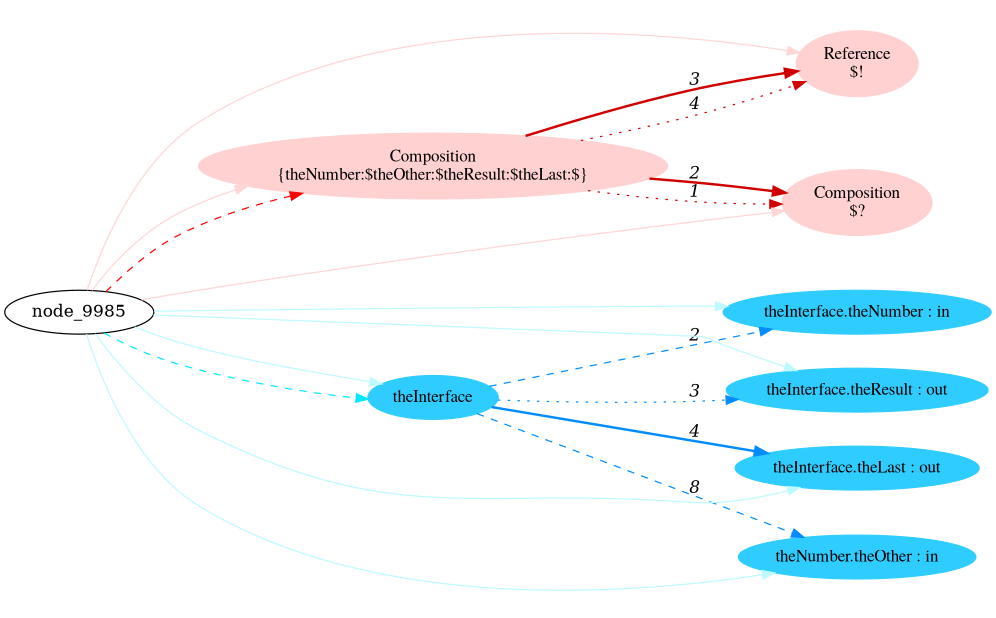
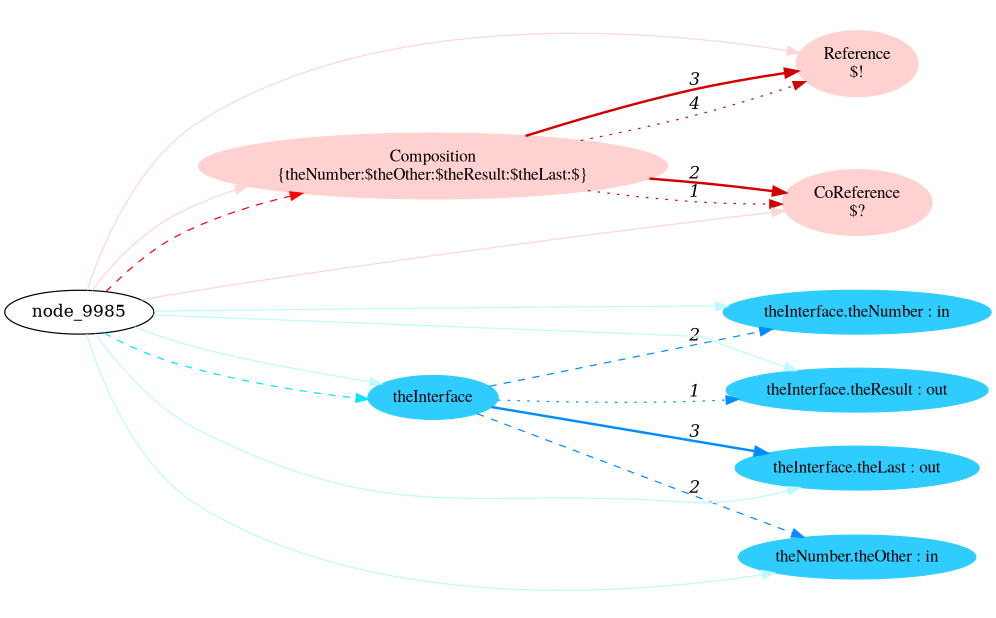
  digraph {
    rankdir=LR
    node [color="#2fcdff" fontname=Times shape=ellipse style=filled]
    edge [arrowHead=normal arrowsize=1 color="#bef9ff" dir=forward fontname="Times-Italic"]
-   n1 [color="#ffd1d1" label="Composition\n$?"]
+   n1 [color="#ffd1d1" label="CoReference\n$?"]
    n2 [color="#ffd1d1" label="Reference\n$!"]
    n3 [color="#ffd1d1" label="Composition\n{theNumber:$theOther:$theResult:$theLast:$}"]
    n4 [label=theInterface]
    n5 [label="theInterface.theNumber : in"]
    n6 [label="theNumber.theOther : in"]
    n7 [label="theInterface.theResult : out"]
    n8 [label="theInterface.theLast : out"]
    node_9985 [color="" fontname="" shape="" style=""]
    n3 -> n1 [color="#d00000" label=1 style=dotted]
    n3 -> n1 [color="#d00000" label=2 style=bold]
    n3 -> n2 [color="#d00000" label=3 style=bold]
    n3 -> n2 [color="#d00000" label=4 style=dotted]
    n4 -> n5 [color="#008cff" label=2 style=dashed]
-   n4 -> n6 [color="#008cff" label=8 style=dashed]
-   n4 -> n7 [color="#008cff" label=3 style=dotted]
-   n4 -> n8 [color="#008cff" label=4 style=bold]
+   n4 -> n6 [color="#008cff" label=2 style=dashed]
+   n4 -> n7 [color="#008cff" label=1 style=dotted]
+   n4 -> n8 [color="#008cff" label=3 style=bold]
    node_9985 -> n1 [color="#ffd5d5"]
    node_9985 -> n2 [color="#ffd5d5"]
    node_9985 -> n3 [color="#ff0000" style=dashed]
    node_9985 -> n3 [color="#ffd5d5"]
    node_9985 -> n4 [color="#00e8ff" style=dashed]
    node_9985 -> n4
    node_9985 -> n5
    node_9985 -> n6
    node_9985 -> n7
    node_9985 -> n8
  }
